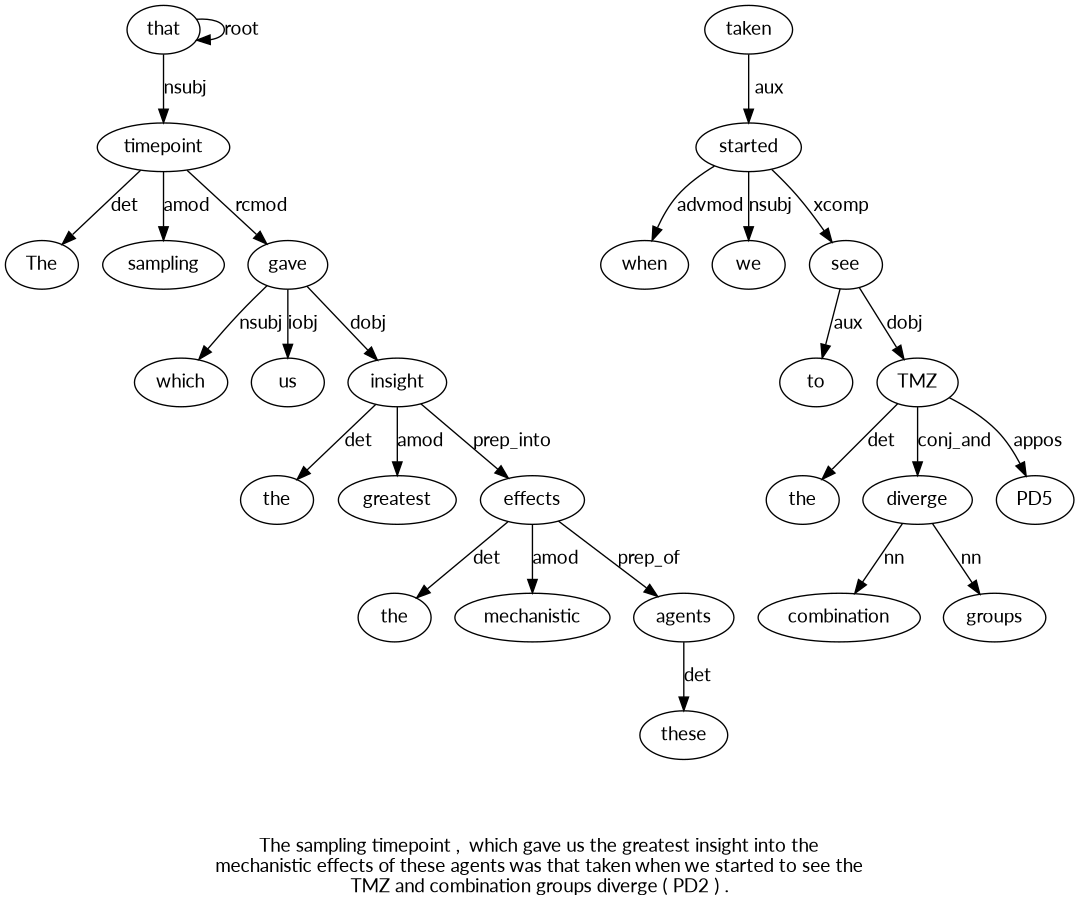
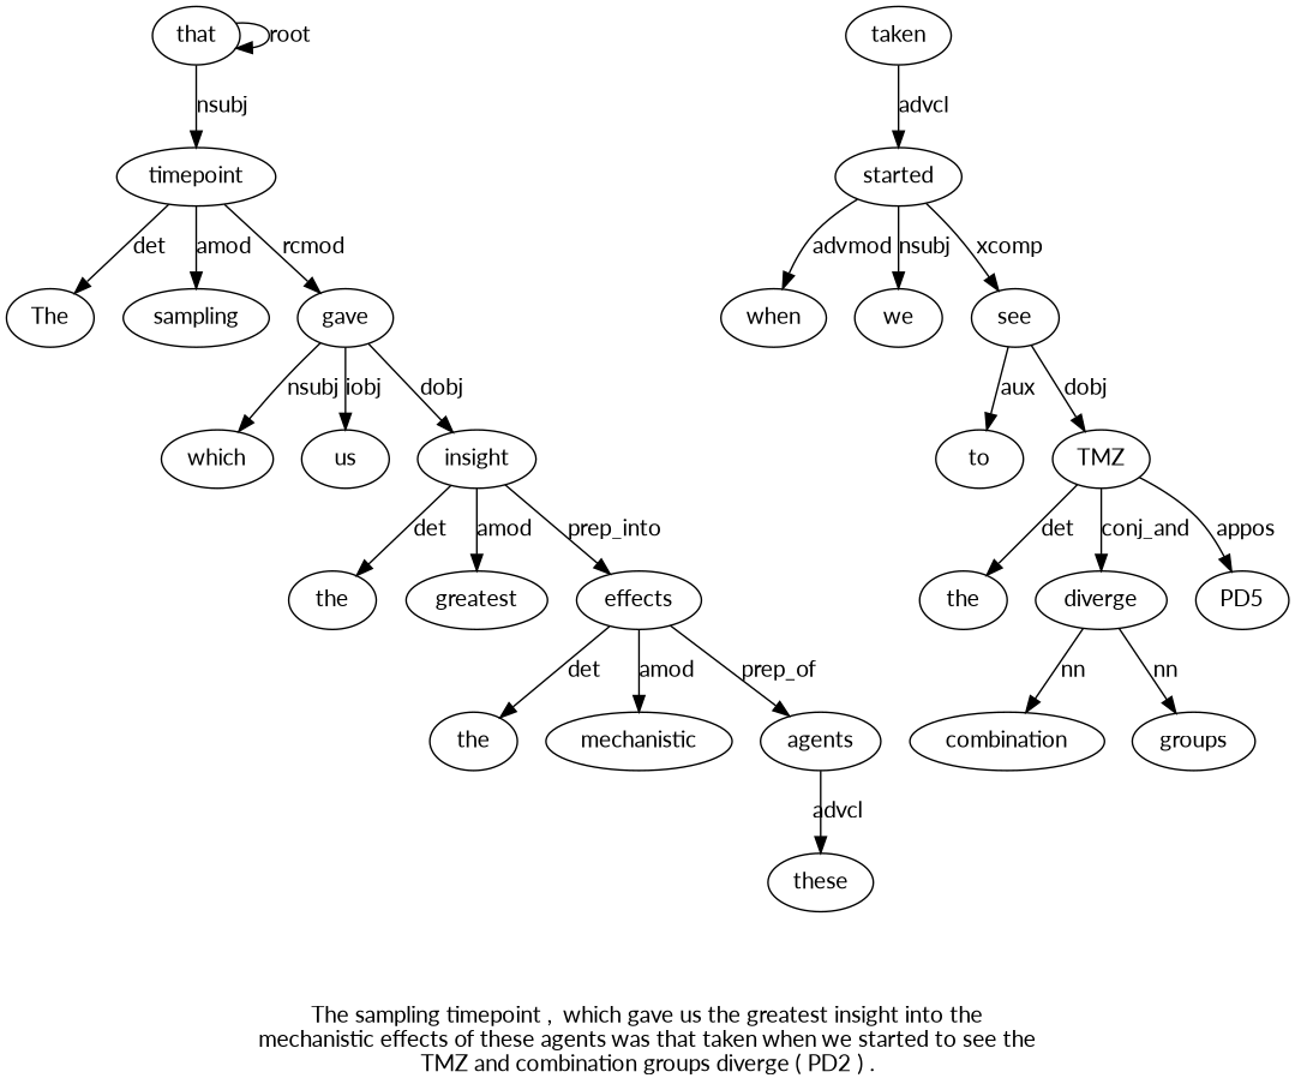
  digraph {
    fontname=Lato
    label="The sampling timepoint ,  which gave us the greatest insight into the\nmechanistic effects of these agents was that taken when we started to see the\nTMZ and combination groups diverge ( PD2 ) ."
    node [fillcolor=white fontname=Lato style=filled]
    edge [fontname=Lato]
    n1 [label=timepoint]
    n2 [label=The]
    n3 [label=sampling]
    n4 [label=gave]
    n5 [label=which]
    n6 [label=us]
    n7 [label=insight]
    n8 [label=that]
    n9 [label=taken]
    n10 [label=started]
    n11 [label=the]
    n12 [label=greatest]
    n13 [label=effects]
    n14 [label=the]
    n15 [label=mechanistic]
    n16 [label=agents]
    n17 [label=these]
    n18 [label=when]
    n19 [label=we]
    n20 [label=see]
    n21 [label=to]
    n22 [label=TMZ]
    n23 [label=the]
    n24 [label=diverge]
    n25 [label=PD5]
    n26 [label=combination]
    n27 [label=groups]
    n1 -> n2 [label=det]
    n1 -> n3 [label=amod]
    n1 -> n4 [label=rcmod]
    n4 -> n5 [label=nsubj]
    n4 -> n6 [label=iobj]
    n4 -> n7 [label=dobj]
    n7 -> n11 [label=det]
    n7 -> n12 [label=amod]
    n7 -> n13 [label=prep_into]
    n8 -> n1 [label=nsubj]
    n8 -> n8 [label=root]
-   n9 -> n10 [label=aux]
+   n9 -> n10 [label=advcl]
    n10 -> n18 [label=advmod]
    n10 -> n19 [label=nsubj]
    n10 -> n20 [label=xcomp]
    n13 -> n14 [label=det]
    n13 -> n15 [label=amod]
    n13 -> n16 [label=prep_of]
-   n16 -> n17 [label=det]
+   n16 -> n17 [label=advcl]
    n20 -> n21 [label=aux]
    n20 -> n22 [label=dobj]
    n22 -> n23 [label=det]
    n22 -> n24 [label=conj_and]
    n22 -> n25 [label=appos]
    n24 -> n26 [label=nn]
    n24 -> n27 [label=nn]
  }
